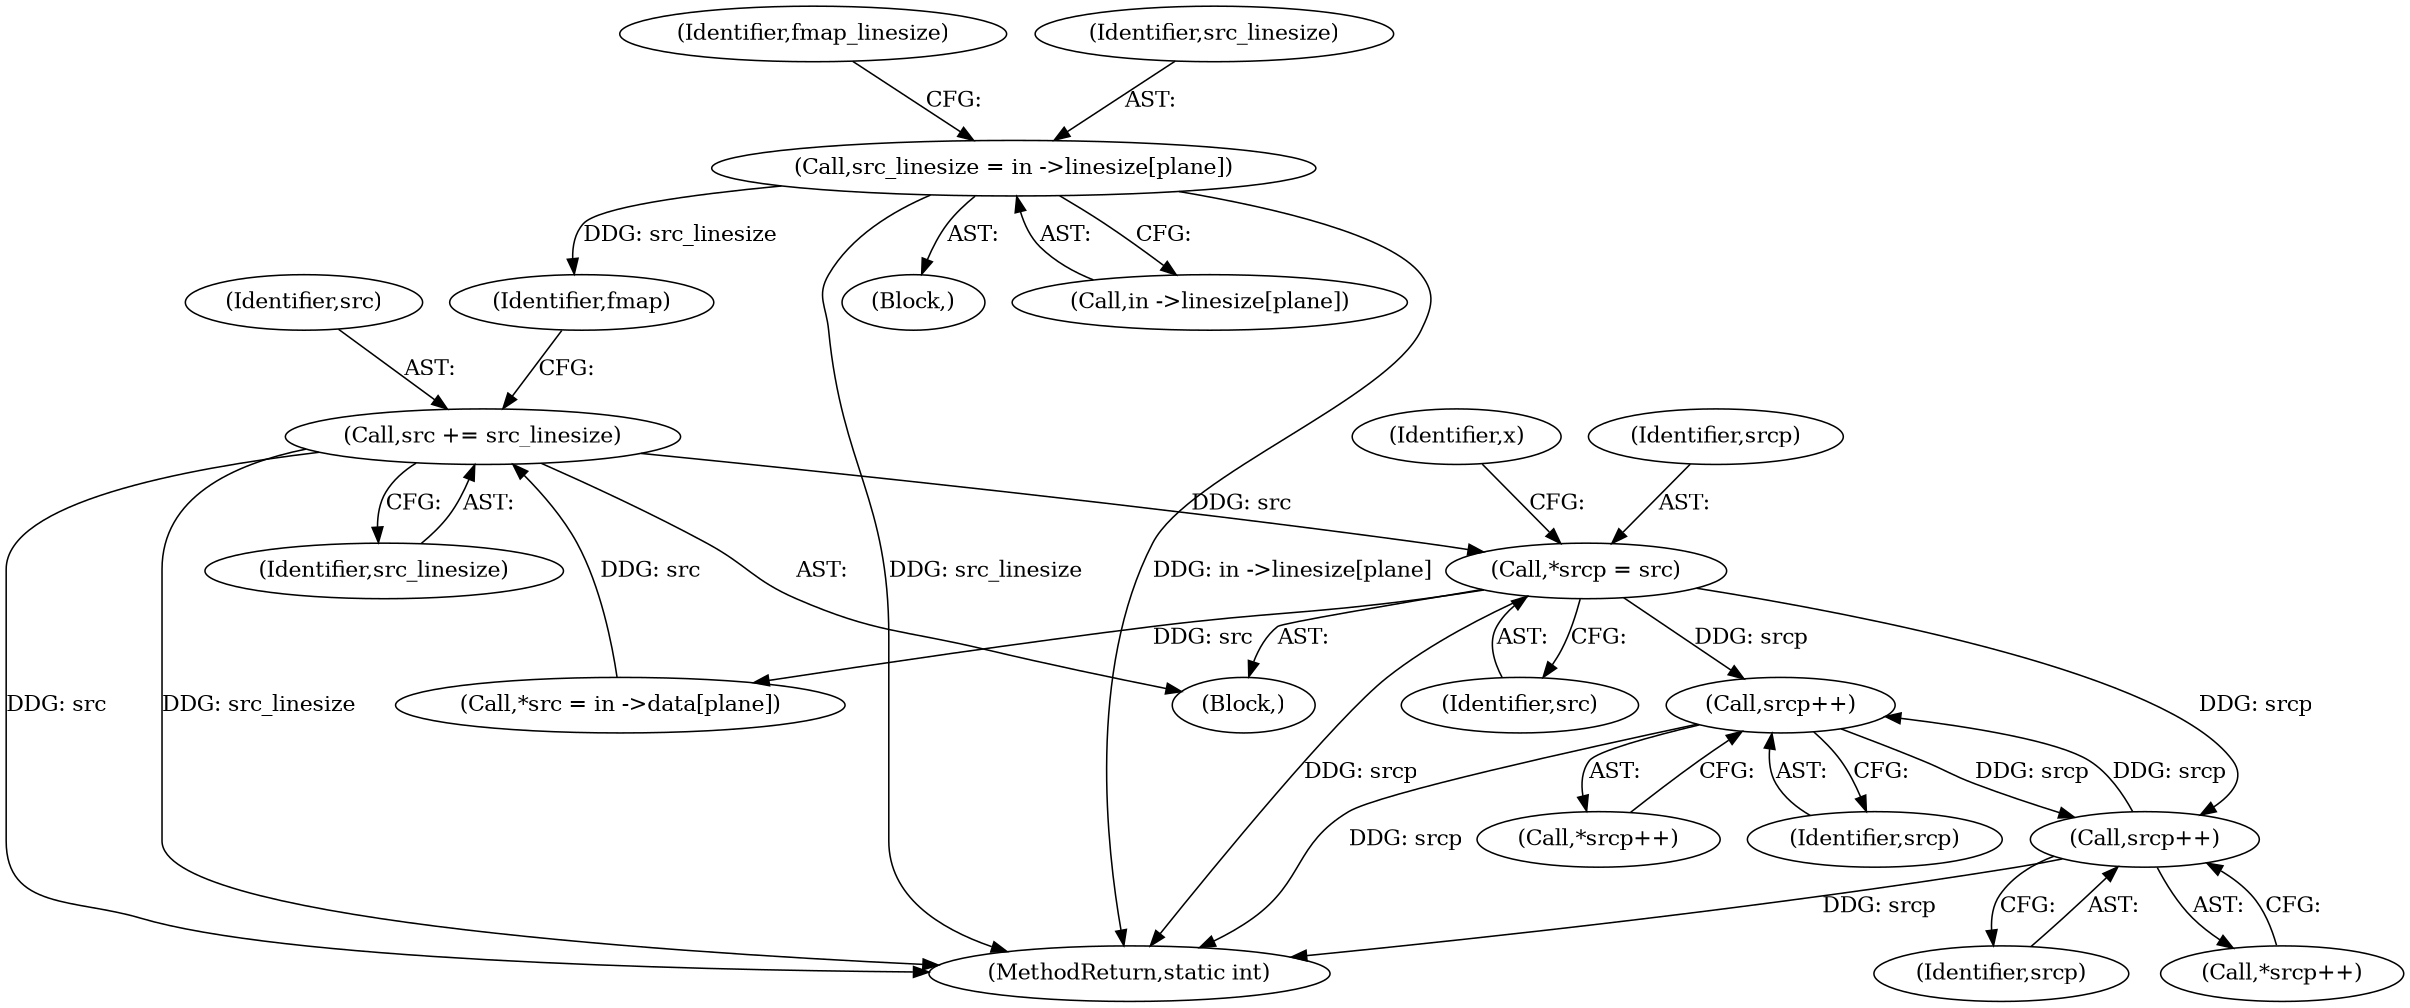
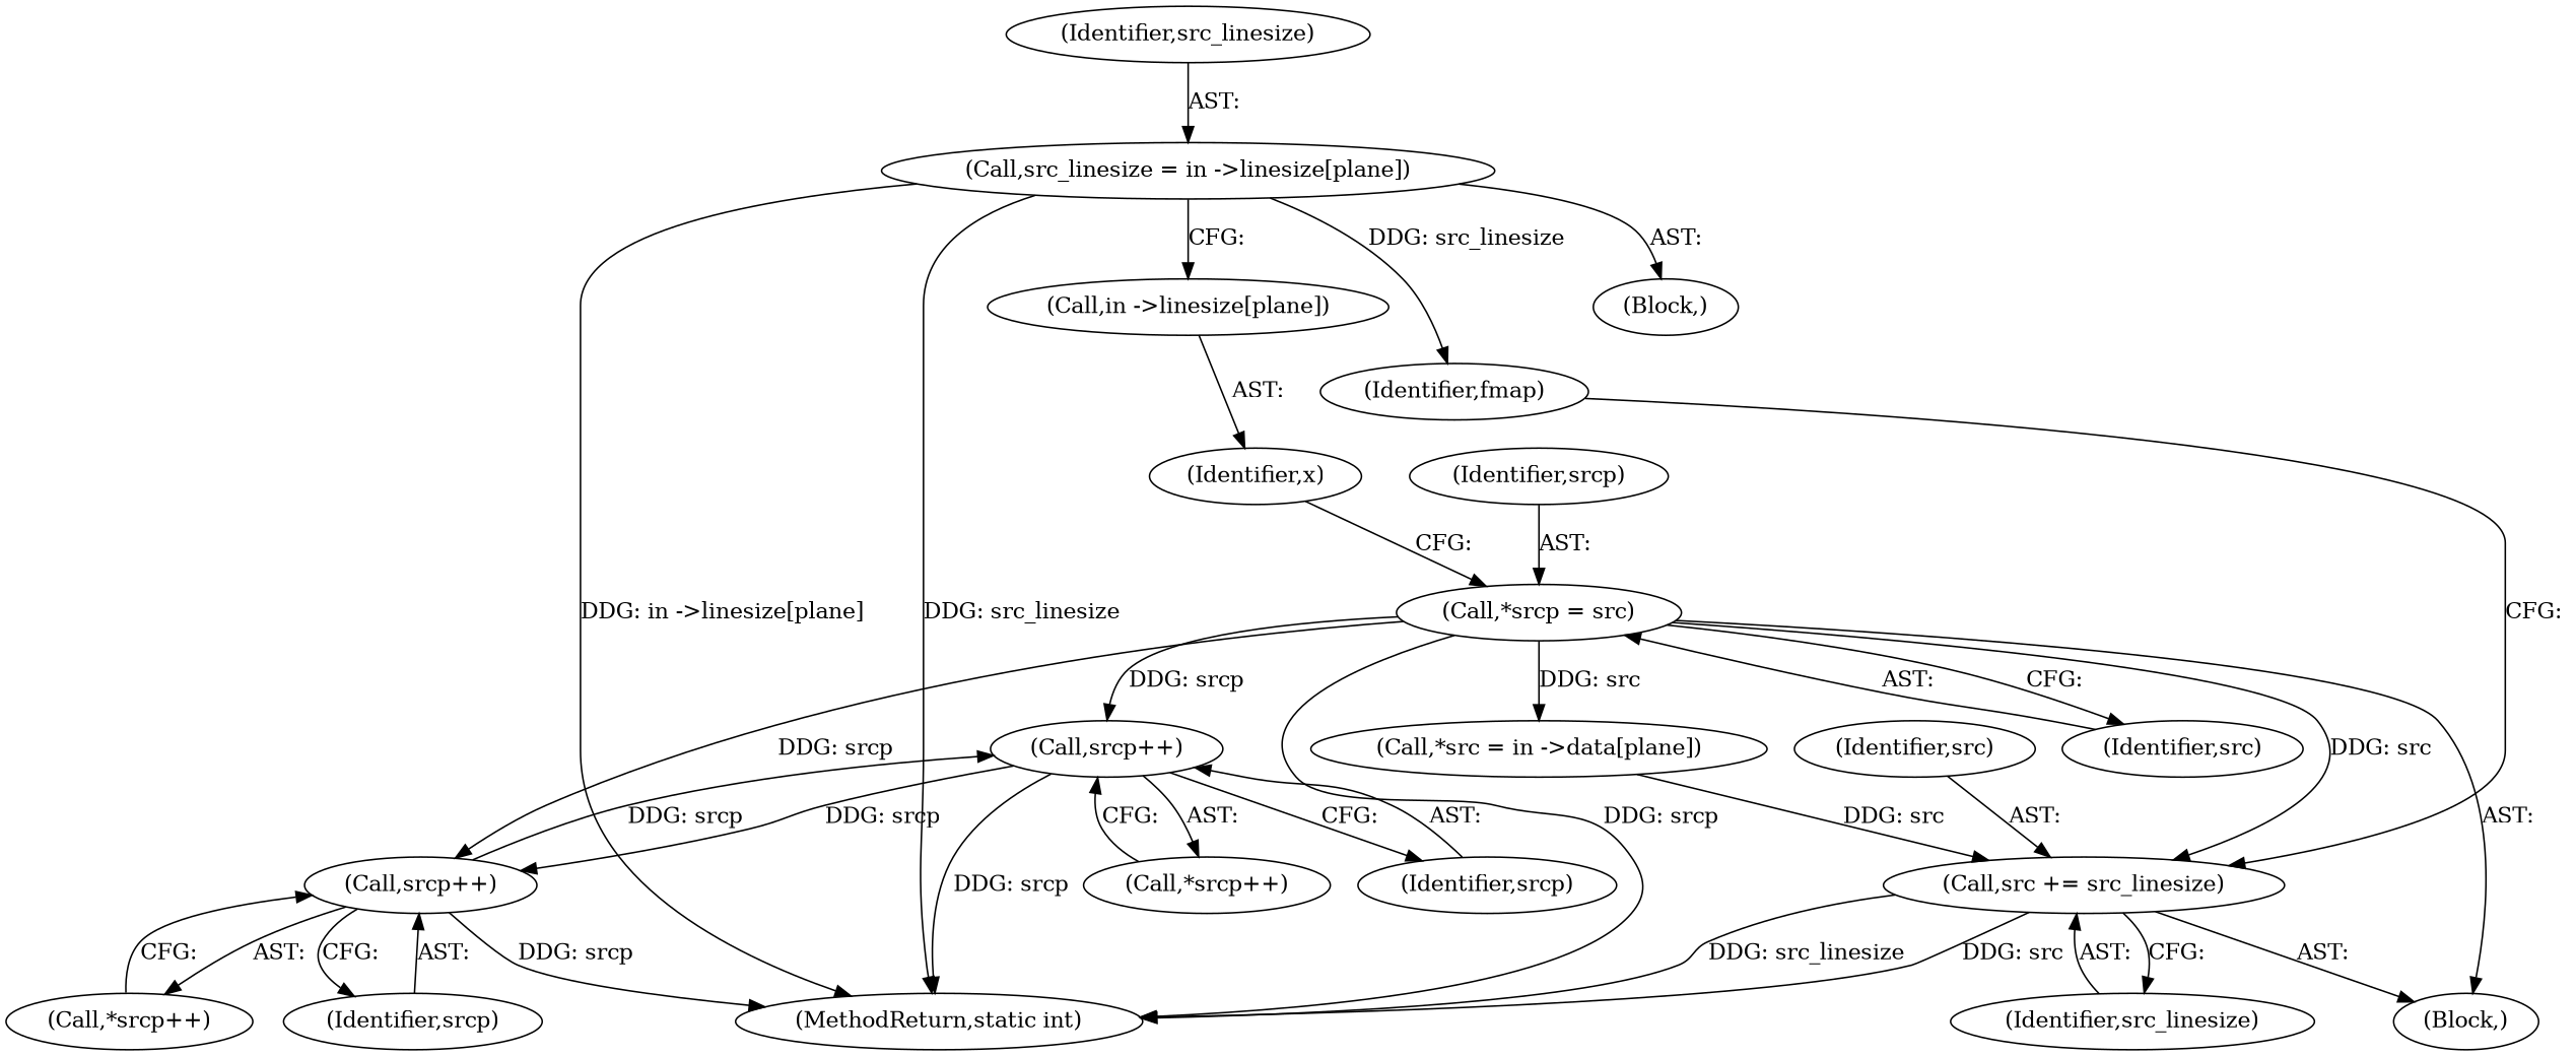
  digraph {
    n1 [label="(Call,src_linesize = in ->linesize[plane])"]
    n2 [label="(MethodReturn,static int)"]
    n3 [label="(Block,)"]
    n4 [label="(Call,in ->linesize[plane])"]
    n5 [label="(Identifier,fmap)"]
    n6 [label="(Call,src += src_linesize)"]
    n7 [label="(Call,*srcp = src)"]
    n8 [label="(Identifier,src_linesize)"]
    n9 [label="(Block,)"]
    n10 [label="(Call,srcp++)"]
    n11 [label="(Call,srcp++)"]
    n12 [label="(Identifier,src)"]
    n13 [label="(Call,*src = in ->data[plane])"]
    n14 [label="(Identifier,srcp)"]
    n15 [label="(Call,*srcp++)"]
    n16 [label="(Identifier,srcp)"]
    n17 [label="(Call,*srcp++)"]
    n18 [label="(Identifier,x)"]
-   n19 [label="(Identifier,fmap_linesize)"]
    n20 [label="(Identifier,srcp)"]
    n21 [label="(Identifier,src_linesize)"]
    n22 [label="(Identifier,src)"]
    n1 -> n2 [label="DDG: in ->linesize[plane]"]
    n1 -> n2 [label="DDG: src_linesize"]
    n1 -> n3 [label="AST: "]
    n1 -> n4 [label="CFG: "]
    n1 -> n5 [label="DDG: src_linesize"]
-   n4 -> n1 [label="AST: "]
+   n4 -> n18 [label="AST: "]
    n5 -> n6 [label="CFG: "]
    n6 -> n2 [label="DDG: src"]
    n6 -> n2 [label="DDG: src_linesize"]
-   n6 -> n7 [label="DDG: src"]
+   n7 -> n6 [label="DDG: src"]
    n6 -> n8 [label="CFG: "]
    n6 -> n9 [label="AST: "]
    n7 -> n2 [label="DDG: srcp"]
    n7 -> n9 [label="AST: "]
    n7 -> n10 [label="DDG: srcp"]
    n7 -> n11 [label="DDG: srcp"]
    n7 -> n12 [label="CFG: "]
    n7 -> n13 [label="DDG: src"]
    n8 -> n6 [label="AST: "]
    n10 -> n2 [label="DDG: srcp"]
    n10 -> n11 [label="DDG: srcp"]
    n10 -> n14 [label="CFG: "]
    n10 -> n15 [label="AST: "]
    n11 -> n2 [label="DDG: srcp"]
    n11 -> n10 [label="DDG: srcp"]
    n11 -> n16 [label="CFG: "]
    n11 -> n17 [label="AST: "]
    n12 -> n7 [label="AST: "]
    n13 -> n6 [label="DDG: src"]
    n14 -> n10 [label="AST: "]
    n15 -> n10 [label="CFG: "]
    n16 -> n11 [label="AST: "]
    n17 -> n11 [label="CFG: "]
    n18 -> n7 [label="CFG: "]
-   n19 -> n1 [label="CFG: "]
    n20 -> n7 [label="AST: "]
    n21 -> n1 [label="AST: "]
    n22 -> n6 [label="AST: "]
  }
